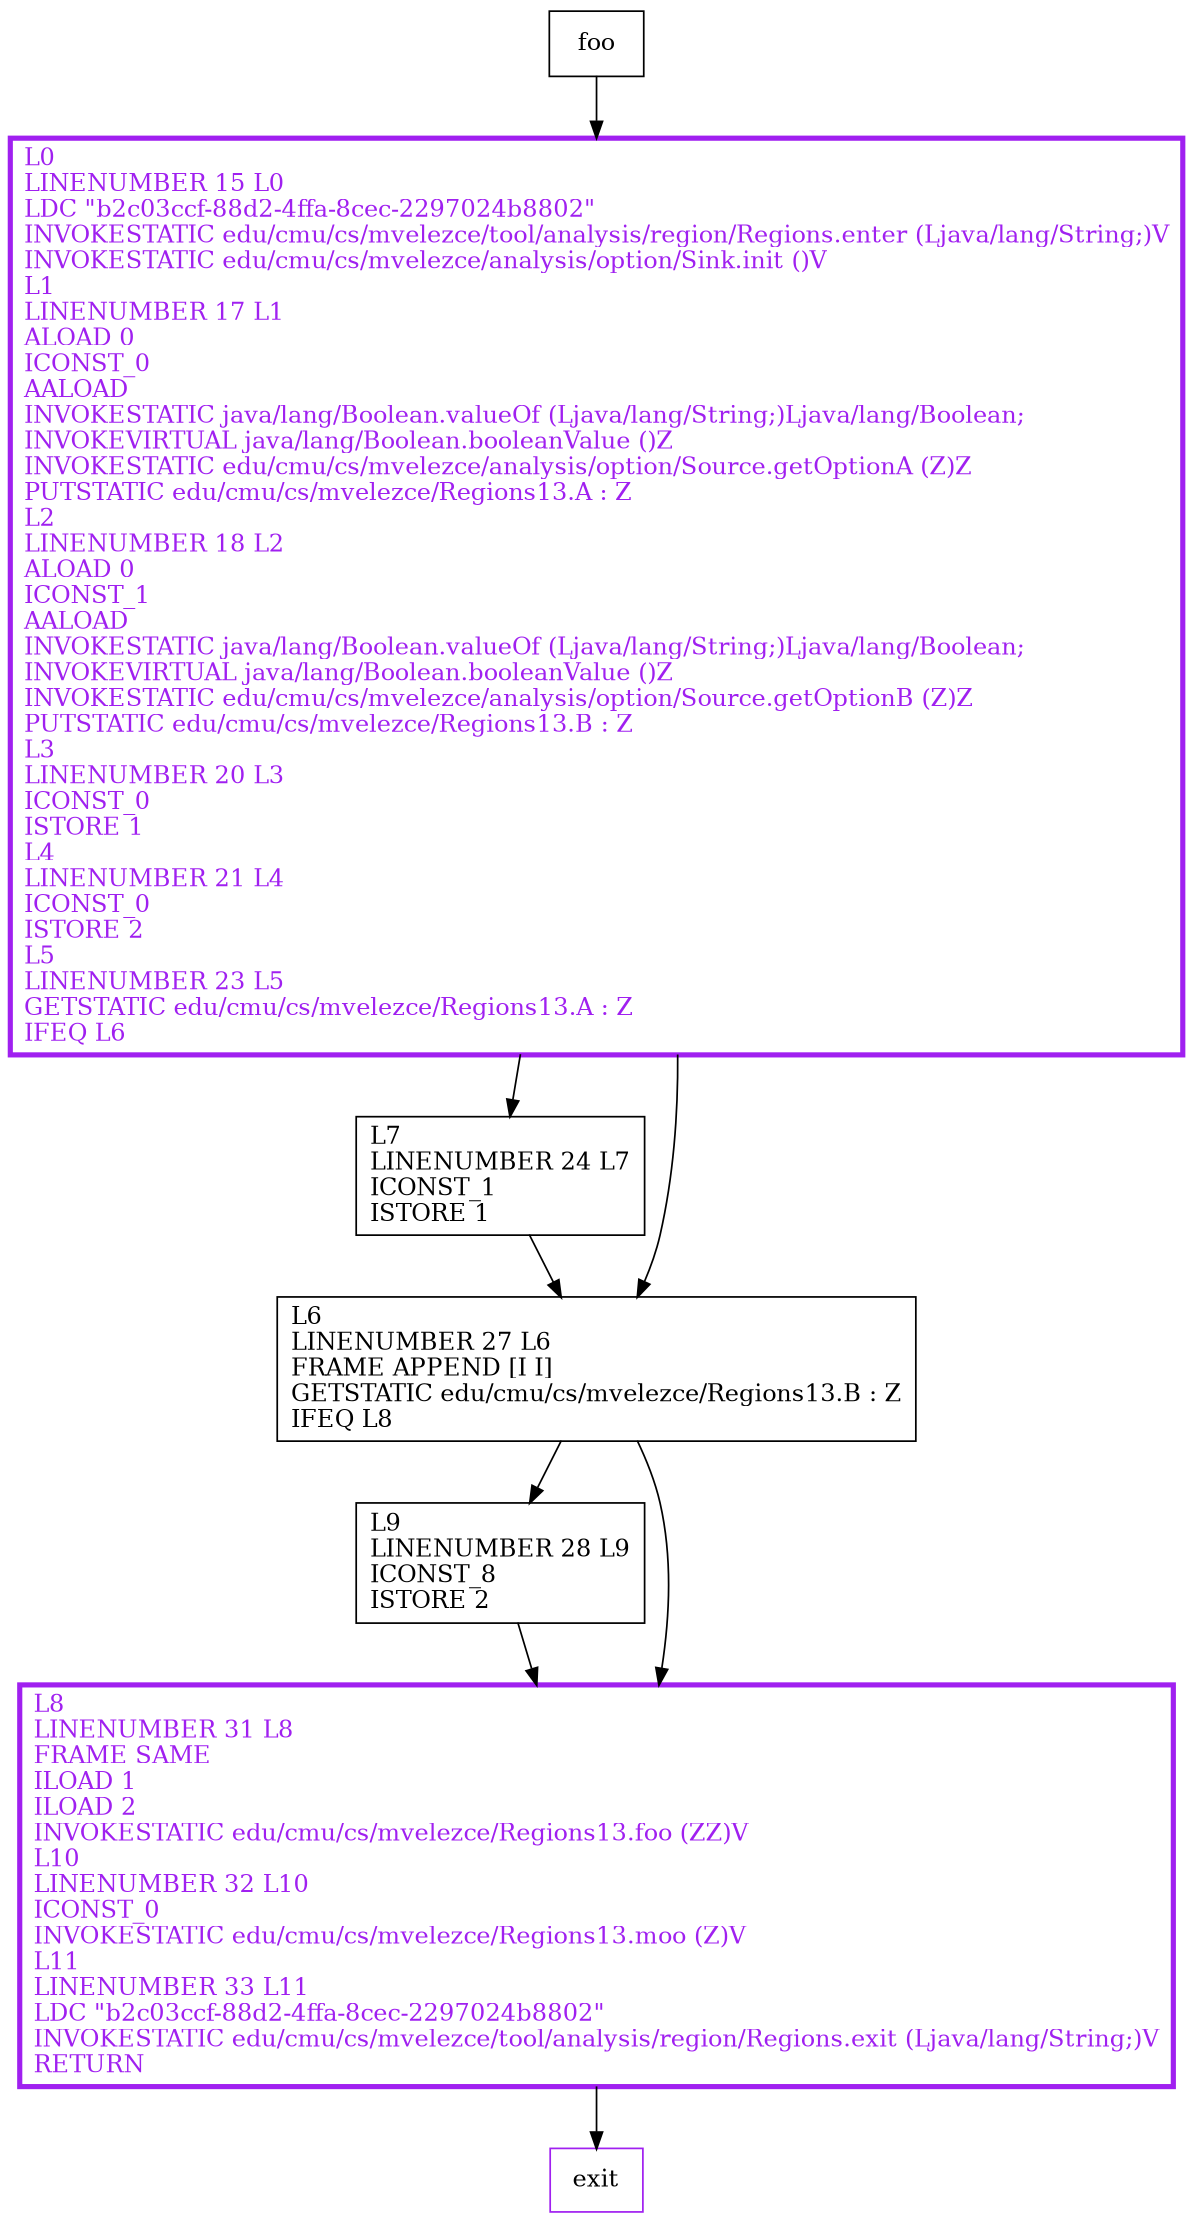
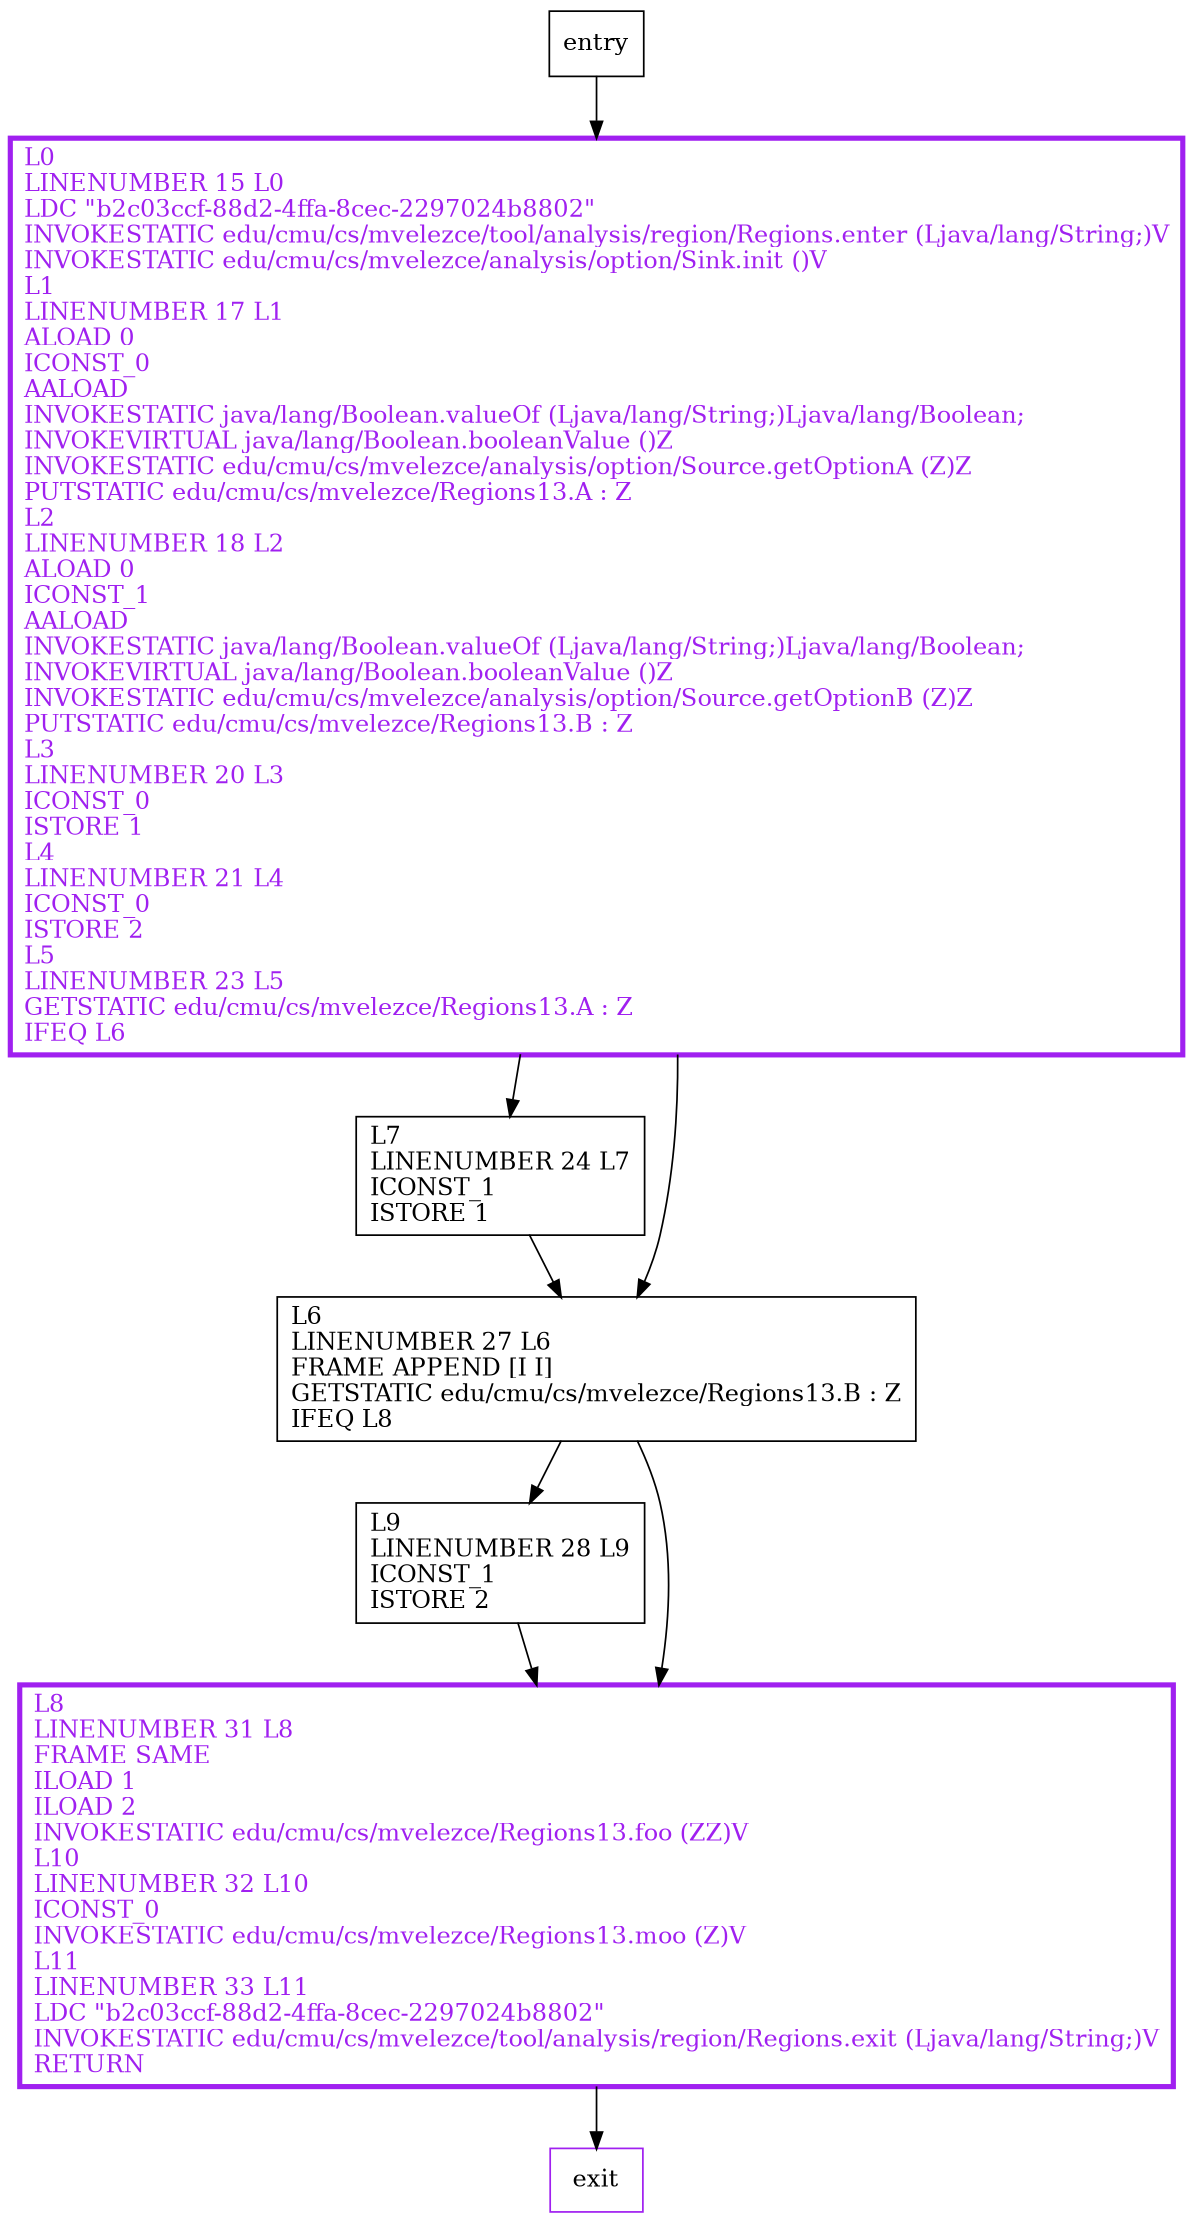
  digraph {
    node [shape=record]
    n1 [label="L7\lLINENUMBER 24 L7\lICONST_1\lISTORE 1\l"]
    n2 [label="L6\lLINENUMBER 27 L6\lFRAME APPEND [I I]\lGETSTATIC edu/cmu/cs/mvelezce/Regions13.B : Z\lIFEQ L8\l"]
-   n3 [label="L9\lLINENUMBER 28 L9\lICONST_8\lISTORE 2\l"]
+   n3 [label="L9\lLINENUMBER 28 L9\lICONST_1\lISTORE 2\l"]
    n4 [color=purple fontcolor=purple label="L8\lLINENUMBER 31 L8\lFRAME SAME\lILOAD 1\lILOAD 2\lINVOKESTATIC edu/cmu/cs/mvelezce/Regions13.foo (ZZ)V\lL10\lLINENUMBER 32 L10\lICONST_0\lINVOKESTATIC edu/cmu/cs/mvelezce/Regions13.moo (Z)V\lL11\lLINENUMBER 33 L11\lLDC \"b2c03ccf-88d2-4ffa-8cec-2297024b8802\"\lINVOKESTATIC edu/cmu/cs/mvelezce/tool/analysis/region/Regions.exit (Ljava/lang/String;)V\lRETURN\l" penwidth=3]
    n5 [color=purple fontcolor=purple label="L0\lLINENUMBER 15 L0\lLDC \"b2c03ccf-88d2-4ffa-8cec-2297024b8802\"\lINVOKESTATIC edu/cmu/cs/mvelezce/tool/analysis/region/Regions.enter (Ljava/lang/String;)V\lINVOKESTATIC edu/cmu/cs/mvelezce/analysis/option/Sink.init ()V\lL1\lLINENUMBER 17 L1\lALOAD 0\lICONST_0\lAALOAD\lINVOKESTATIC java/lang/Boolean.valueOf (Ljava/lang/String;)Ljava/lang/Boolean;\lINVOKEVIRTUAL java/lang/Boolean.booleanValue ()Z\lINVOKESTATIC edu/cmu/cs/mvelezce/analysis/option/Source.getOptionA (Z)Z\lPUTSTATIC edu/cmu/cs/mvelezce/Regions13.A : Z\lL2\lLINENUMBER 18 L2\lALOAD 0\lICONST_1\lAALOAD\lINVOKESTATIC java/lang/Boolean.valueOf (Ljava/lang/String;)Ljava/lang/Boolean;\lINVOKEVIRTUAL java/lang/Boolean.booleanValue ()Z\lINVOKESTATIC edu/cmu/cs/mvelezce/analysis/option/Source.getOptionB (Z)Z\lPUTSTATIC edu/cmu/cs/mvelezce/Regions13.B : Z\lL3\lLINENUMBER 20 L3\lICONST_0\lISTORE 1\lL4\lLINENUMBER 21 L4\lICONST_0\lISTORE 2\lL5\lLINENUMBER 23 L5\lGETSTATIC edu/cmu/cs/mvelezce/Regions13.A : Z\lIFEQ L6\l" penwidth=3]
    exit [color=purple]
-   entry [label=foo]
+   entry
    n1 -> n2
    n2 -> n3
    n2 -> n4
    n3 -> n4
    n4 -> exit
    n5 -> n1
    n5 -> n2
    entry -> n5
  }
